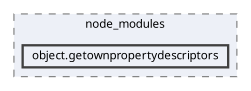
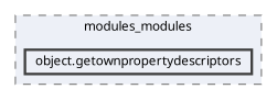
  digraph {
    compound=true
    fontname="Noto Sans"
    n1 [color=grey25 fillcolor="#edf0f7" fontname="Noto Sans" fontsize=10 height=0.2 label="object.getownpropertydescriptors" shape=box style="filled,bold" width=0.4]
    subgraph cluster_1 {
      bgcolor="#edf0f7"
      fontsize=10
-     label=node_modules
+     label=modules_modules
      pencolor=grey50
      style="filled,dashed"
      n1
    }
  }
